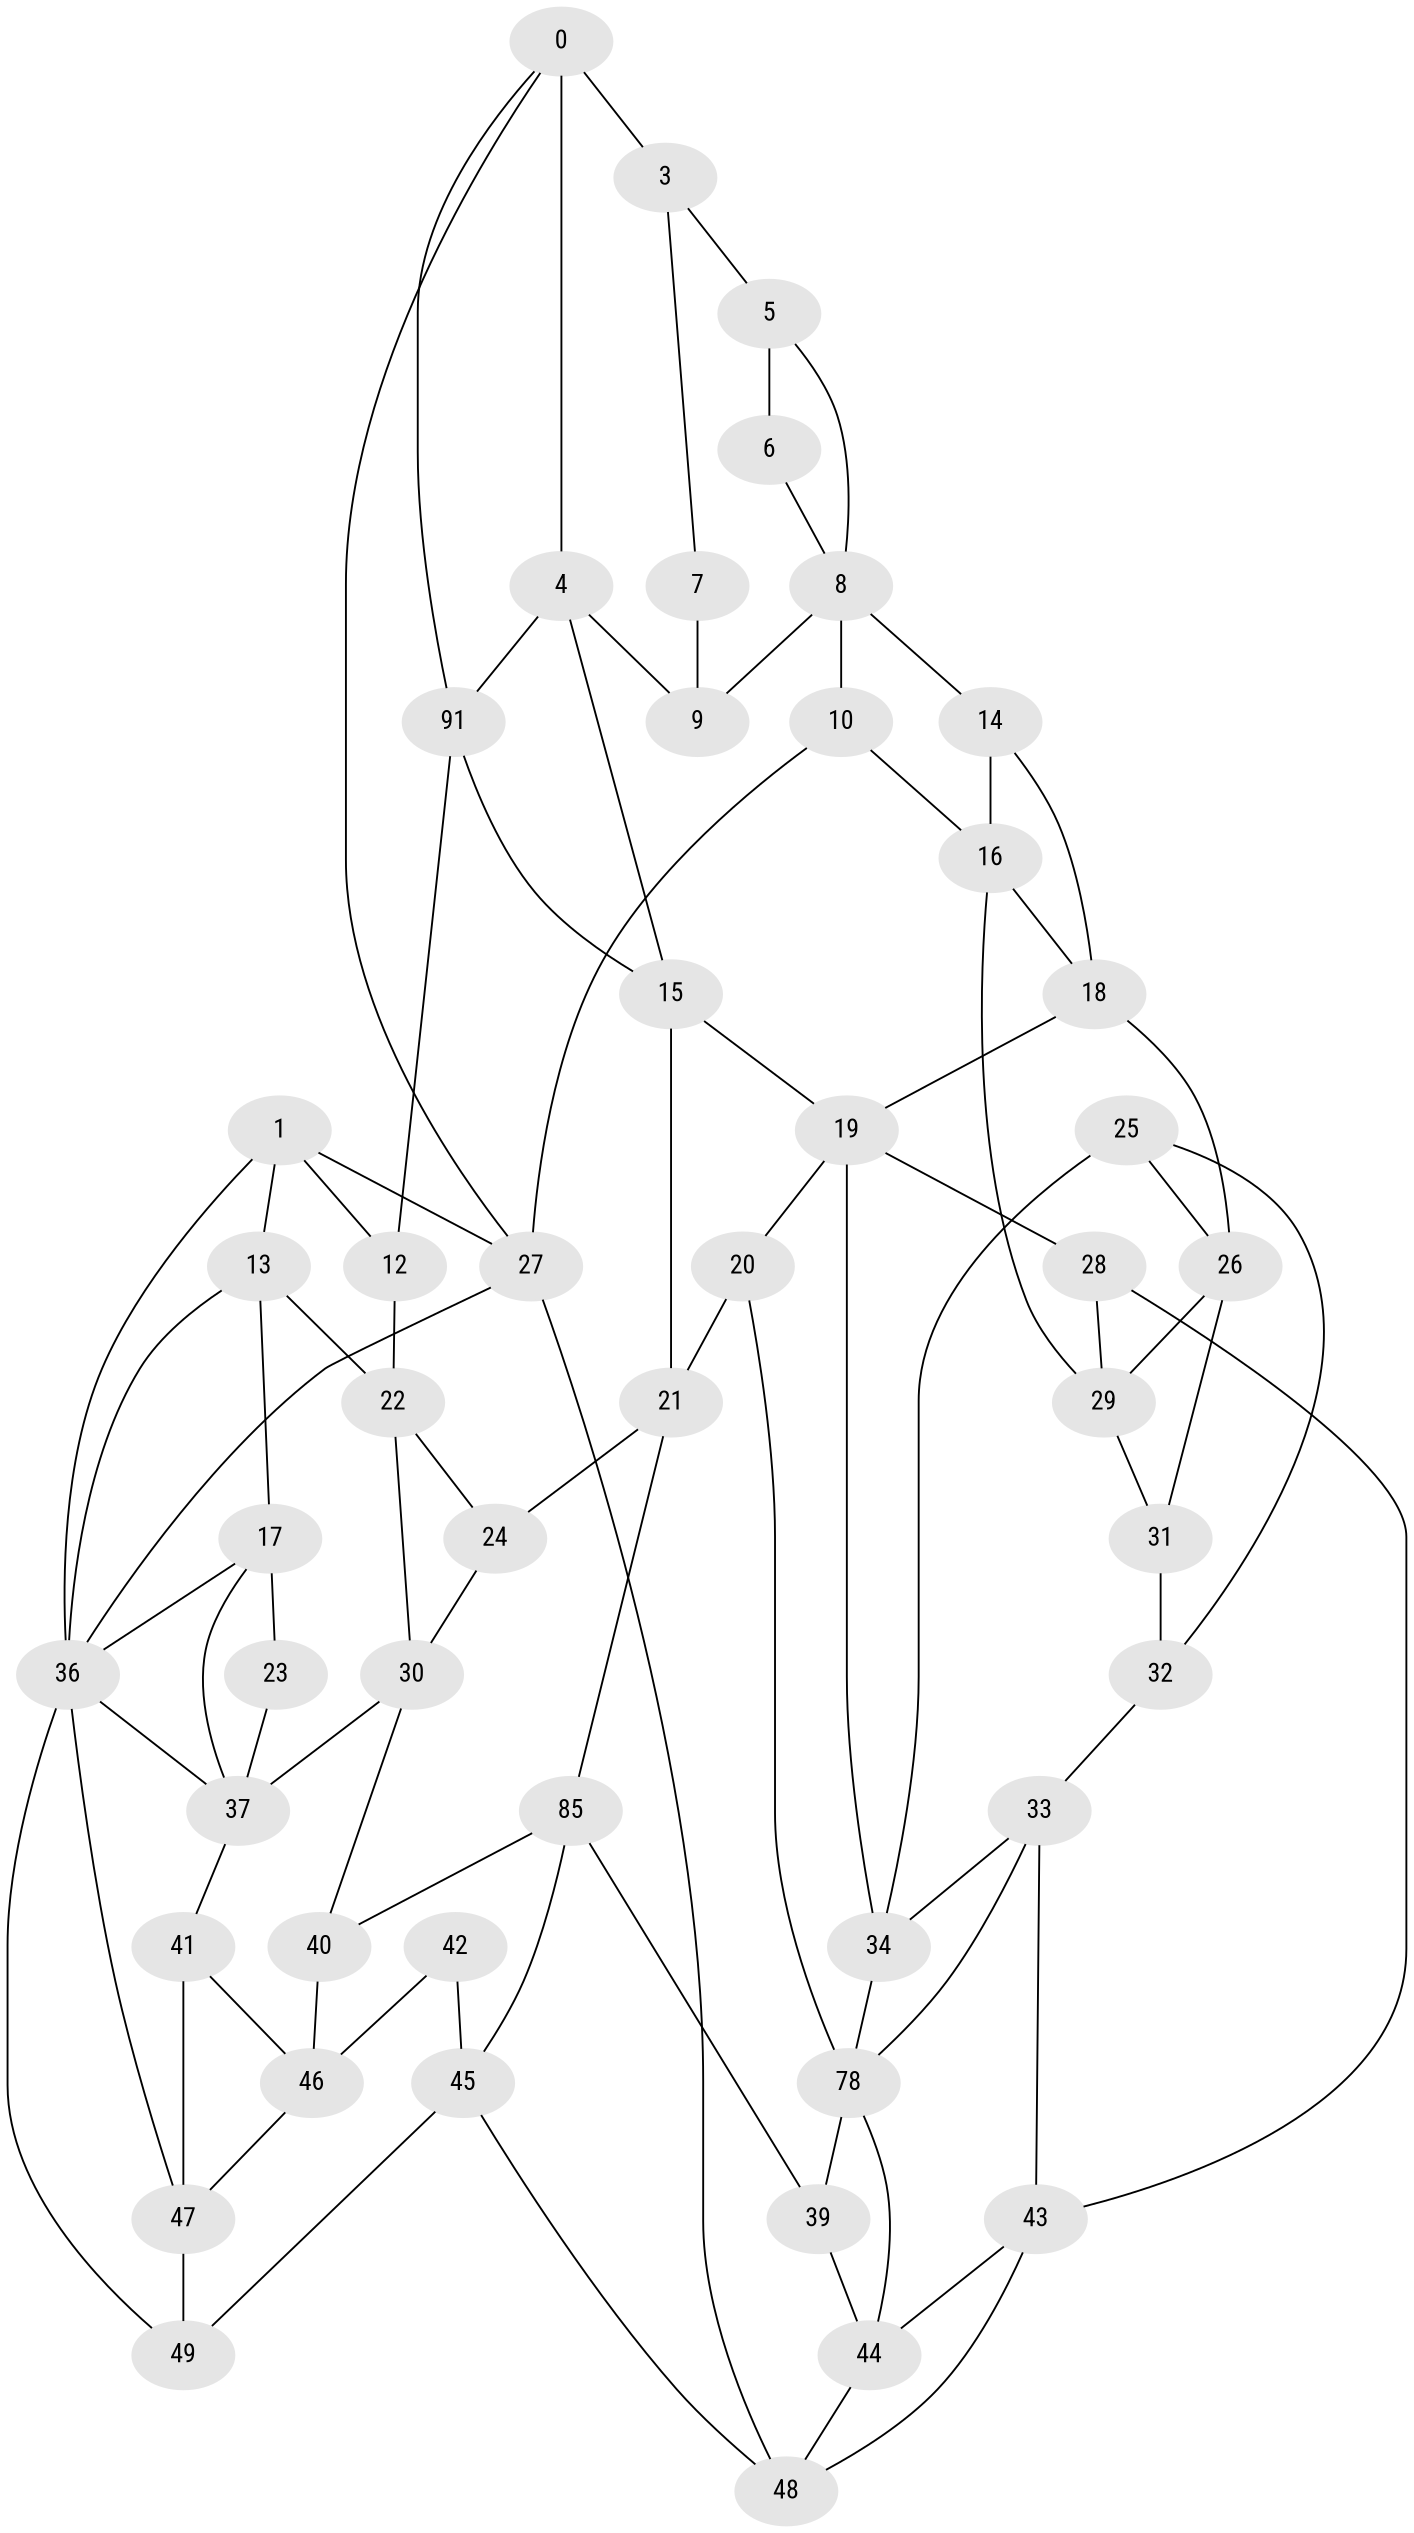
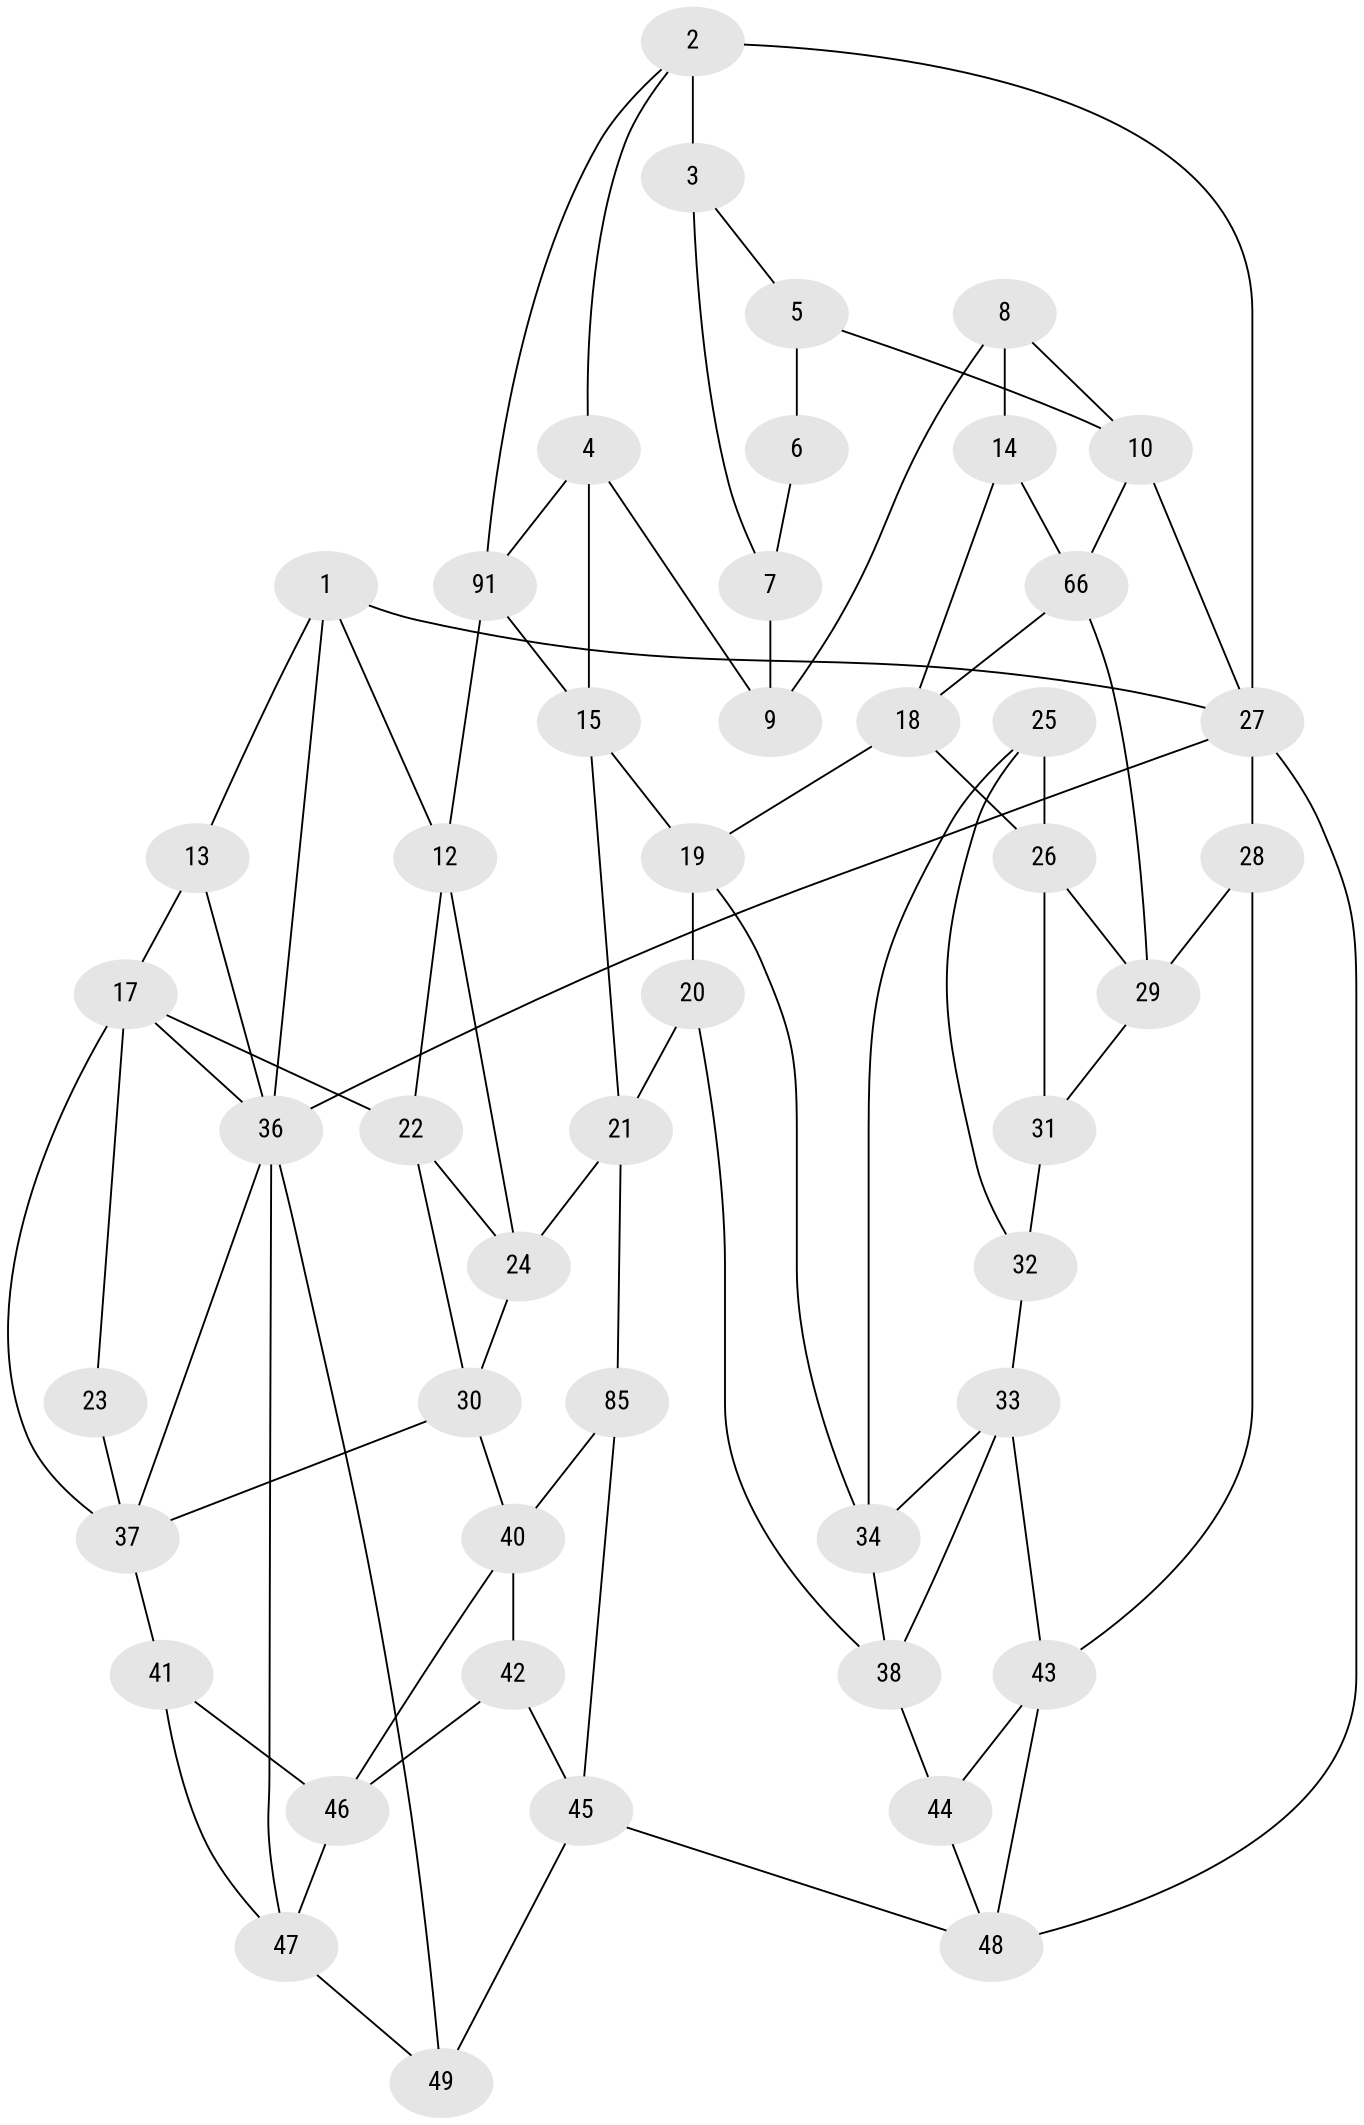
  graph {
    fontname="Roboto Condensed"
    node [color=gray90 fontname="Roboto Condensed" style=filled]
    edge [fontname="Roboto Condensed" weight=1.0]
    1
    12
    13
    27
    36
    22
    24
    17
    28
    48
    37
    47
    49
-   2 [label=0]
+   2
    3
    4
    n17 [label=91]
    5
    7
    9
    15
    6
    10
    19
    21
    8
-   16
+   16 [label=66]
    14
    18
    29
    30
    23
    26
    20
    34
    n36 [label=85]
    31
    41
-   38 [label=78]
-   39
+   38
    44
    40
    45
    25
    32
    33
    43
    42
    46
    1 -- 12
    1 -- 13
    1 -- 27
    1 -- 36
    12 -- 22
+   12 -- 24
    13 -- 36
-   13 -- 22
+   17 -- 22
    13 -- 17
    27 -- 36
-   19 -- 28
+   27 -- 28
    27 -- 48
    36 -- 37
    36 -- 47
    36 -- 49
    22 -- 24
    22 -- 30
    24 -- 30
    17 -- 36
    17 -- 37
    17 -- 23
    28 -- 29
    28 -- 43
    37 -- 41
    47 -- 49
    2 -- 27
    2 -- 3 [weight=2.0]
    2 -- 4
    2 -- n17
    3 -- 5
    3 -- 7
    4 -- n17
    4 -- 9
    4 -- 15
    n17 -- 12
    n17 -- 15
    5 -- 6 [weight=2.0]
-   5 -- 8
+   5 -- 10
    7 -- 9 [weight=2.0]
    15 -- 19
    15 -- 21
-   6 -- 8
+   6 -- 7
    10 -- 27
    10 -- 16
    19 -- 20
    19 -- 34
    21 -- 24
    21 -- n36
    8 -- 9
    8 -- 10
    8 -- 14
    16 -- 18
    16 -- 29
    14 -- 16
    14 -- 18
    18 -- 19
    18 -- 26
    29 -- 31
    30 -- 37
    30 -- 40
    23 -- 37 [weight=2.0]
    26 -- 29
    26 -- 31
    20 -- 21
    20 -- 38
    34 -- 38
-   n36 -- 39
    n36 -- 40
    n36 -- 45
    31 -- 32 [weight=2.0]
    41 -- 47
    41 -- 46
-   38 -- 39 [weight=2.0]
    38 -- 44
-   39 -- 44
    44 -- 48
+   40 -- 42
    40 -- 46
    45 -- 48
    45 -- 49
    25 -- 26
    25 -- 34
    25 -- 32
    32 -- 33
    33 -- 34
    33 -- 38
    33 -- 43
    43 -- 48
    43 -- 44
    42 -- 45
    42 -- 46
    46 -- 47
  }
